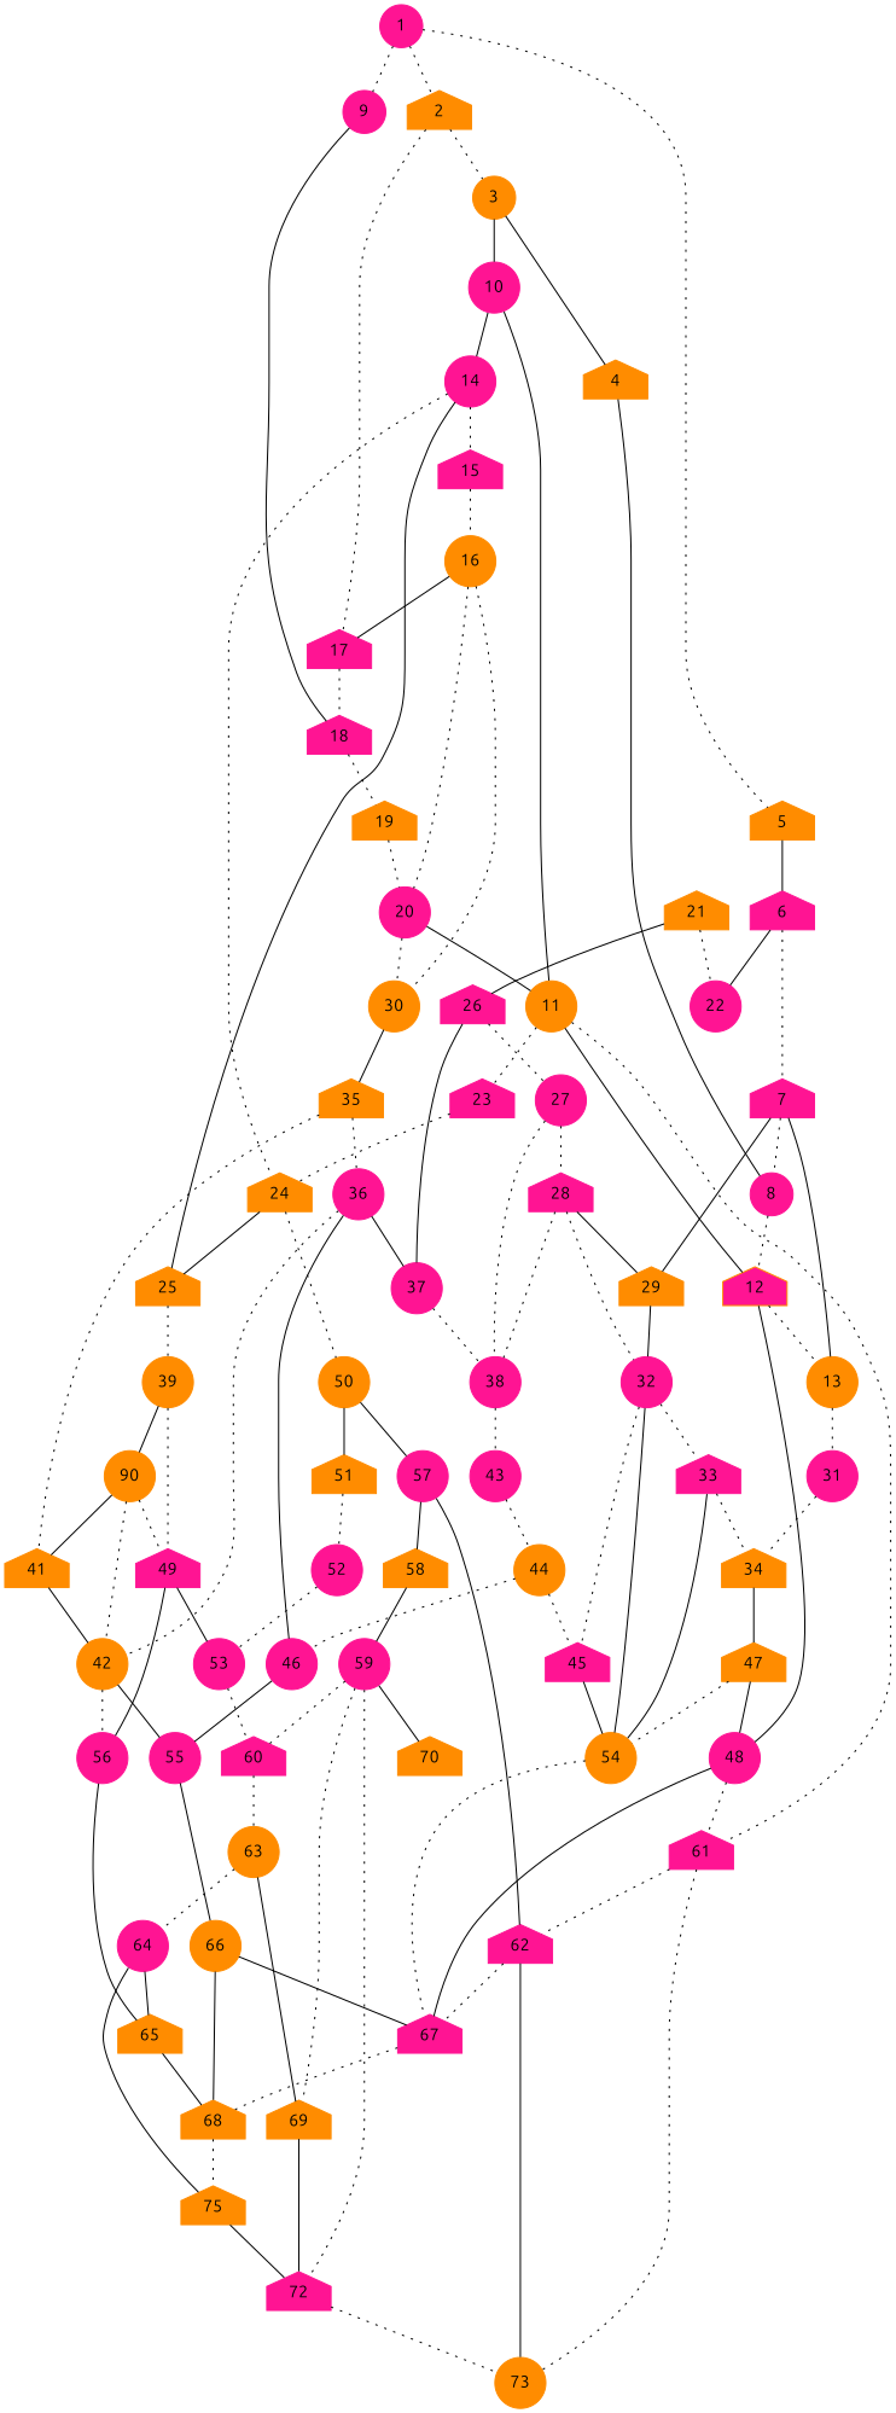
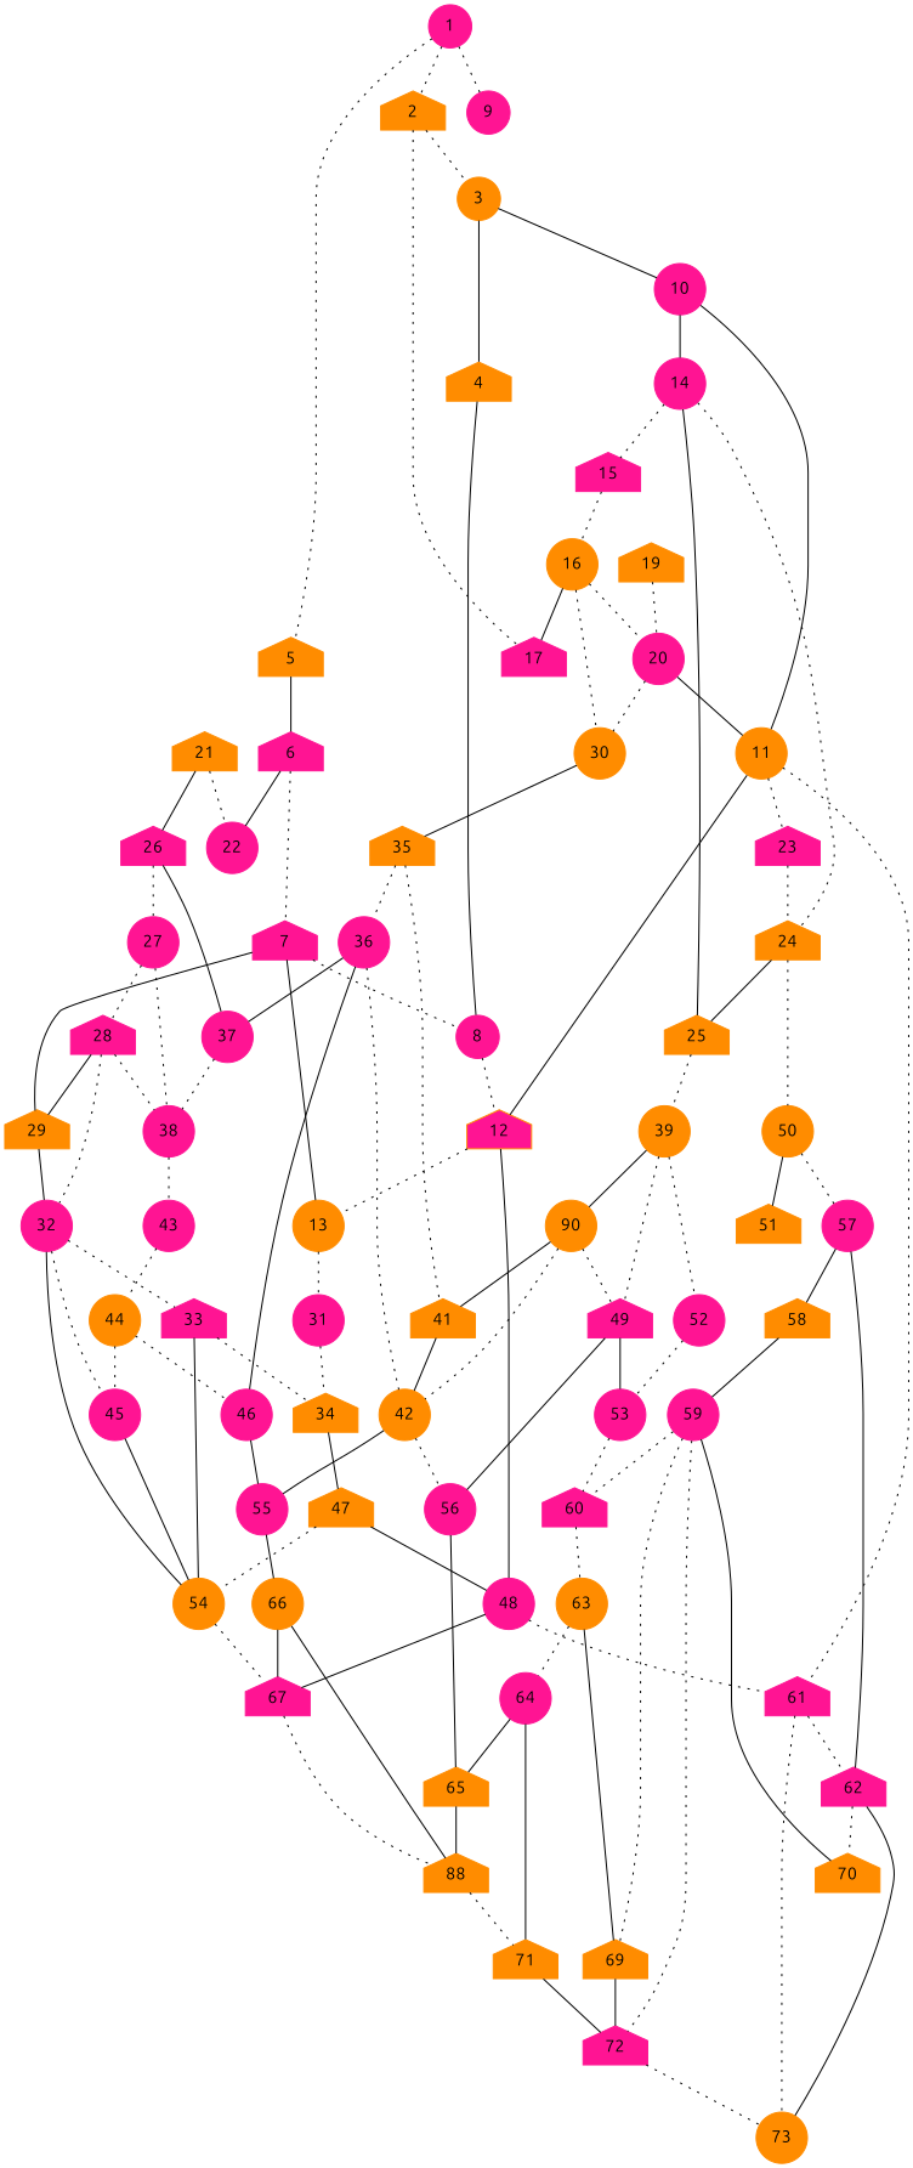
  graph {
    fontname=Ubuntu
    node [color=deeppink fontname=Ubuntu shape=circle style=filled]
    edge [fontname=Ubuntu style=dotted weight=1.0]
    2 [color=darkorange shape=house]
    1
    5 [color=darkorange shape=house]
    9
    3 [color=darkorange]
    17 [shape=house]
    6 [shape=house]
-   18 [shape=house]
    4 [color=darkorange shape=house]
    10
    8
    11 [color=darkorange]
    14
    12 [color=darkorange fillcolor=deeppink shape=house]
    7 [shape=house]
    22
    13 [color=darkorange]
    29 [color=darkorange shape=house]
    31
    32
    48
    19 [color=darkorange shape=house]
    23 [shape=house]
    61 [shape=house]
    15 [shape=house]
    24 [color=darkorange shape=house]
    25 [color=darkorange shape=house]
    62 [shape=house]
    73 [color=darkorange]
    67 [shape=house]
    34 [color=darkorange shape=house]
    16 [color=darkorange]
    50 [color=darkorange]
    39 [color=darkorange]
    20
    30 [color=darkorange]
    35 [color=darkorange shape=house]
    21 [color=darkorange shape=house]
    26 [shape=house]
    27
    37
    51 [color=darkorange shape=house]
    57
    n44 [color=darkorange label=90]
    49 [shape=house]
    28 [shape=house]
    38
    43
    33 [shape=house]
-   45 [shape=house]
+   45
    54 [color=darkorange]
    36
    41 [color=darkorange shape=house]
    47 [color=darkorange shape=house]
    42 [color=darkorange]
    46
    55
    56
    44 [color=darkorange]
    53
    66 [color=darkorange]
    65 [color=darkorange shape=house]
-   68 [color=darkorange shape=house]
+   68 [color=darkorange shape=house label=88]
    60 [shape=house]
    52
    58 [color=darkorange shape=house]
    63 [color=darkorange]
    59
    70 [color=darkorange shape=house]
    69 [color=darkorange shape=house]
    72 [shape=house]
    64
-   71 [color=darkorange shape=house label=75]
+   71 [color=darkorange shape=house]
    2 -- 3
    2 -- 17
    1 -- 2
    1 -- 5
    1 -- 9 [weight=2.0]
    5 -- 6 [style=solid weight=2.0]
-   9 -- 18 [style=solid]
    3 -- 4 [style=solid]
    3 -- 10 [style=solid]
-   17 -- 18
    6 -- 7 [weight=2.0]
    6 -- 22 [style=solid weight=2.0]
-   18 -- 19
    4 -- 8 [style=solid]
    10 -- 11 [style=solid]
    10 -- 14 [style=solid]
    8 -- 12
    11 -- 12 [style=solid]
    11 -- 23
    11 -- 61
    14 -- 15 [weight=2.0]
    14 -- 24
    14 -- 25 [style=solid]
    12 -- 13
    12 -- 48 [style=solid]
    7 -- 8
    7 -- 13 [style=solid]
    7 -- 29 [style=solid weight=2.0]
    13 -- 31
    29 -- 32 [style=solid weight=2.0]
    31 -- 34
    32 -- 33
    32 -- 45
    32 -- 54 [style=solid]
    48 -- 61
    48 -- 67 [style=solid]
    19 -- 20 [weight=2.0]
    23 -- 24 [weight=2.0]
    61 -- 62
    61 -- 73
    15 -- 16 [weight=2.0]
    24 -- 25 [style=solid]
    24 -- 50 [weight=2.0]
    25 -- 39
    62 -- 73 [style=solid]
-   62 -- 67 [weight=2.0]
+   62 -- 70 [weight=2.0]
    67 -- 68
    34 -- 47 [style=solid]
    16 -- 17 [style=solid]
    16 -- 20
    16 -- 30
    50 -- 51 [style=solid weight=2.0]
-   50 -- 57 [style=solid weight=2.0]
+   50 -- 57 [weight=2.0]
    39 -- n44 [style=solid]
    39 -- 49
    20 -- 11 [style=solid weight=2.0]
    20 -- 30
    30 -- 35 [style=solid]
    35 -- 36
    35 -- 41
    21 -- 22 [weight=2.0]
    21 -- 26 [style=solid]
    26 -- 27
    26 -- 37 [style=solid]
    27 -- 28
    27 -- 38
    37 -- 38 [weight=2.0]
-   51 -- 52
+   39 -- 52
    57 -- 62 [style=solid weight=2.0]
    57 -- 58 [style=solid weight=2.0]
    n44 -- 49
    n44 -- 41 [style=solid]
    n44 -- 42
    49 -- 56 [style=solid weight=2.0]
    49 -- 53 [style=solid weight=2.0]
    28 -- 29 [style=solid]
    28 -- 32
    28 -- 38
    38 -- 43 [weight=2.0]
    43 -- 44
    33 -- 34
    33 -- 54 [style=solid]
    45 -- 54 [style=solid]
    54 -- 67 [weight=2.0]
    36 -- 37 [style=solid weight=2.0]
    36 -- 42
    36 -- 46 [style=solid]
    41 -- 42 [style=solid]
    47 -- 48 [style=solid]
    47 -- 54
    42 -- 55 [style=solid]
    42 -- 56
    46 -- 55 [style=solid]
    55 -- 66 [style=solid]
    56 -- 65 [style=solid]
    44 -- 45
    44 -- 46
    53 -- 60
    66 -- 67 [style=solid]
    66 -- 68 [style=solid]
    65 -- 68 [style=solid]
    68 -- 71 [weight=2.0]
    60 -- 63
    52 -- 53 [weight=2.0]
    58 -- 59 [style=solid]
    63 -- 69 [style=solid]
    63 -- 64
    59 -- 60
    59 -- 70 [style=solid]
    59 -- 69
    59 -- 72
    69 -- 72 [style=solid weight=2.0]
    72 -- 73
    64 -- 65 [style=solid]
    64 -- 71 [style=solid]
    71 -- 72 [style=solid weight=2.0]
  }
